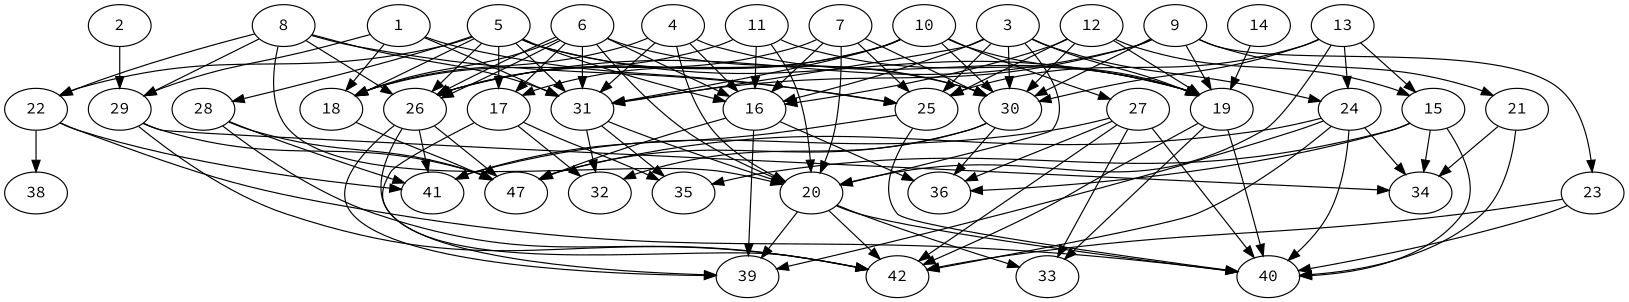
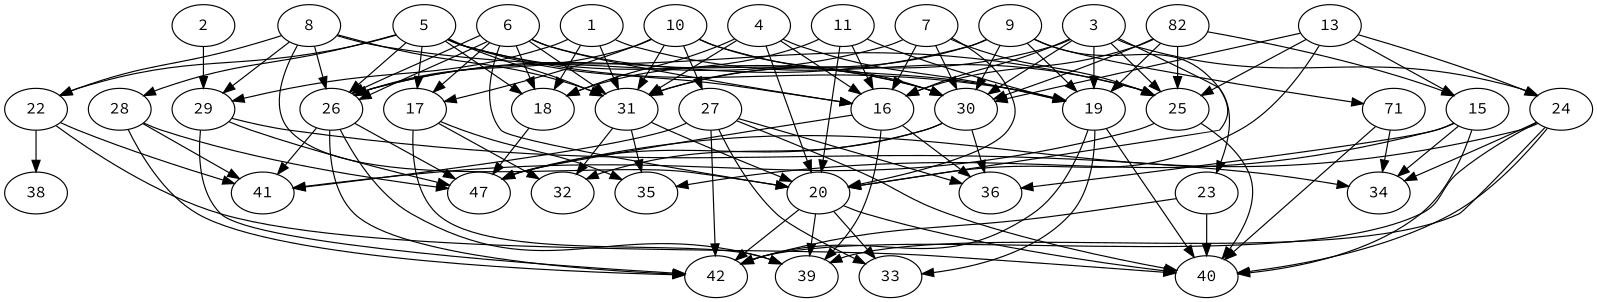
  digraph {
    fontname="Source Code Pro"
    node [alpha=0.12 fontname="Source Code Pro"]
    edge [fontname="Source Code Pro"]
    1 [alpha=0.07 expect_size=41894494116452024]
    18 [alpha=0.14 expect_size=1490922674543019425792]
    25 [alpha=0.14 expect_size=1500808974622561140736]
    29 [expect_size=216936182194355830784]
    31 [expect_size=6452479379724153]
    n6 [alpha=0.17 expect_size=36511497184983304 label=47]
    40 [alpha=0.01 expect_size=21950153061564416000]
    41 [alpha=0.17 expect_size=13951931169507556]
    34 [alpha=0.11 expect_size=1142340015115873550336]
    42 [alpha=0.04 expect_size=100316980338497683456]
    35 [alpha=0.13 expect_size=1791721276466379358208]
    32 [alpha=0.02 expect_size=92947376474450480]
    20 [alpha=0.15 expect_size=1027734053953531]
    39 [alpha=0.03 expect_size=2703093838157784064]
    2 [alpha=0.06 expect_size=109063713558821824]
    3 [alpha=0.13 expect_size=499993160771860416]
    16 [alpha=0.15 expect_size=153437977234150260736]
    19 [alpha=0.11 expect_size=2055480192544861585408]
    24 [alpha=0.06 expect_size=106110329552896000000]
    30 [alpha=0.05 expect_size=4073404495822848000]
    36 [alpha=0.03 expect_size=18403365440747256]
    33 [alpha=0.18 expect_size=1787049410815215009792]
    4 [alpha=0.02 expect_size=45087752044967328]
    5 [alpha=0.18 expect_size=1116558061833251072]
    17 [alpha=0.03 expect_size=27819789435092328]
    22 [alpha=0.17 expect_size=25362658794405888000]
    26 [alpha=0.19 expect_size=1682550081513932800]
    28 [alpha=0.04 expect_size=887442432482879360]
    38 [alpha=0.05 expect_size=784042107664925312]
    6 [alpha=0.03 expect_size=197312558379003019264]
    7 [alpha=0.07 expect_size=45951429438043324416]
    8 [alpha=0.15 expect_size=1859750540316369152]
    9 [expect_size=512441102572607488]
-   21 [alpha=0.15 expect_size=124250670749059776]
+   21 [alpha=0.15 expect_size=124250670749059776 label=71]
    23 [expect_size=1166409546846535]
    10 [alpha=0.16 expect_size=2634310126401440]
    27 [alpha=0.01 expect_size=34868919839776252]
    11 [alpha=0.13 expect_size=1427872615711637504000]
-   12 [alpha=0.06 expect_size=25784706303251956]
+   12 [alpha=0.06 expect_size=25784706303251956 label=82]
    15 [alpha=0.09 expect_size=991165155249345792]
    13 [alpha=0.18 expect_size=421001515379398528]
-   14 [alpha=0.10 expect_size=89907826940167847936]
    1 -> 18
    1 -> 25
    1 -> 29
    1 -> 31
    18 -> n6
    25 -> 40
    25 -> 41
    29 -> n6
    29 -> 34
    29 -> 42
    31 -> 35
    31 -> 32
    31 -> 20
    20 -> 40
    20 -> 42
    20 -> 39
    20 -> 33
    2 -> 29
    3 -> 25
    3 -> 31
    3 -> 20
    3 -> 16
    3 -> 19
    3 -> 24
    3 -> 30
    16 -> n6
    16 -> 39
    16 -> 36
    19 -> 40
    19 -> 42
    19 -> 33
    24 -> n6
    24 -> 40
    24 -> 34
    24 -> 42
    24 -> 39
    30 -> n6
    30 -> 32
    30 -> 36
    4 -> 18
    4 -> 31
    4 -> 20
    4 -> 16
    4 -> 19
    5 -> 18
    5 -> 31
    5 -> 16
    5 -> 19
    5 -> 30
    5 -> 17
    5 -> 22
    5 -> 26
    5 -> 28
    17 -> 35
    17 -> 32
    17 -> 39
    22 -> 40
    22 -> 41
    22 -> 38
    26 -> n6
    26 -> 41
    26 -> 42
    26 -> 39
    28 -> n6
    28 -> 41
    28 -> 42
    6 -> 18
    6 -> 31
    6 -> 20
    6 -> 16
    6 -> 30
    6 -> 17
    6 -> 26
    6 -> 26
    7 -> 25
    7 -> 20
    7 -> 16
    7 -> 30
    7 -> 26
    8 -> 25
    8 -> 29
    8 -> 31
    8 -> 20
    8 -> 22
    8 -> 26
    9 -> 31
    9 -> 19
    9 -> 30
    9 -> 26
    9 -> 21
    9 -> 23
    21 -> 40
    21 -> 34
    23 -> 40
    23 -> 42
    10 -> 31
    10 -> 19
    10 -> 30
    10 -> 17
    10 -> 26
    10 -> 27
    27 -> 40
    27 -> 41
    27 -> 42
    27 -> 36
    27 -> 33
    11 -> 18
    11 -> 20
    11 -> 16
    11 -> 19
    12 -> 25
    12 -> 16
    12 -> 19
    12 -> 30
    12 -> 15
    15 -> 40
    15 -> 34
    15 -> 35
    15 -> 36
    13 -> 25
    13 -> 20
    13 -> 24
    13 -> 30
    13 -> 15
-   14 -> 19
  }
